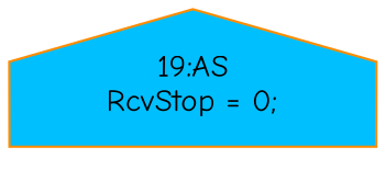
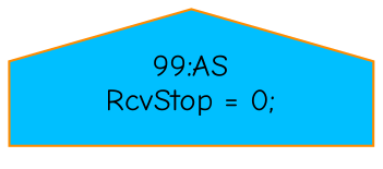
  strict digraph {
    fontname="Comic Neue"
-   n1 [ast="<pyverilog.vparser.ast.Assign object at 0x7f4415e0d8d0>" def_var="['RcvStop']" fillcolor=deepskyblue label="19:AS\nRcvStop = 0;" statements="[]" style=filled typ=Assign use_var="[]" color=darkorange shape=house fontname="Comic Neue"]
+   n1 [ast="<pyverilog.vparser.ast.Assign object at 0x7f4415e0d8d0>" def_var="['RcvStop']" fillcolor=deepskyblue label="99:AS\nRcvStop = 0;" statements="[]" style=filled typ=Assign use_var="[]" color=darkorange shape=house fontname="Comic Neue"]
  }
